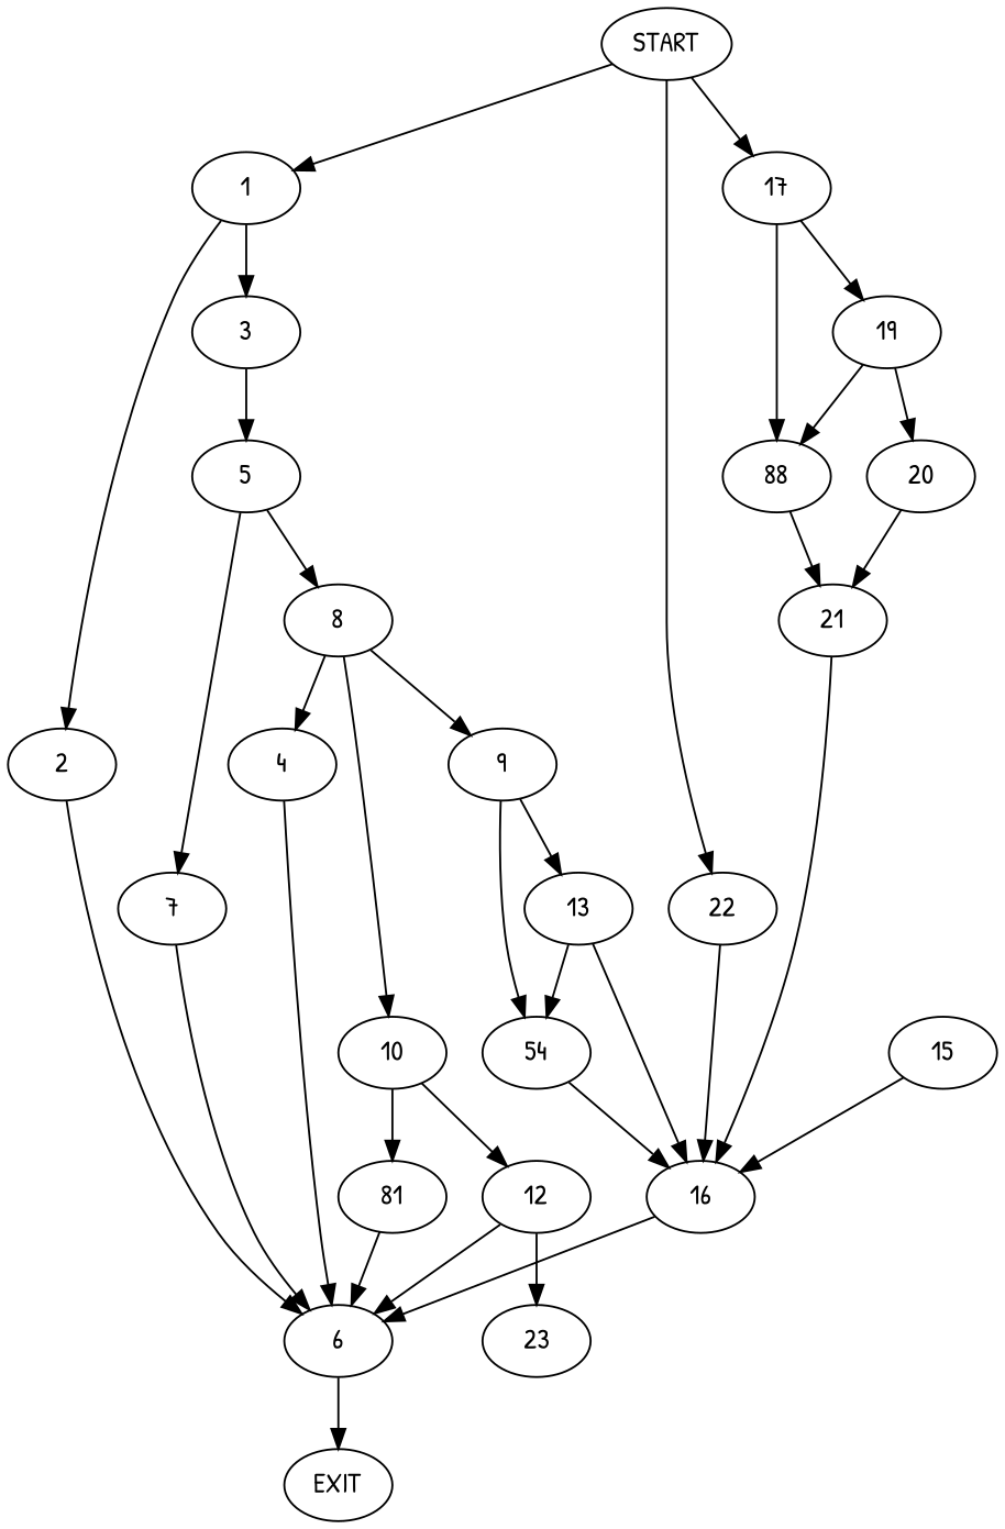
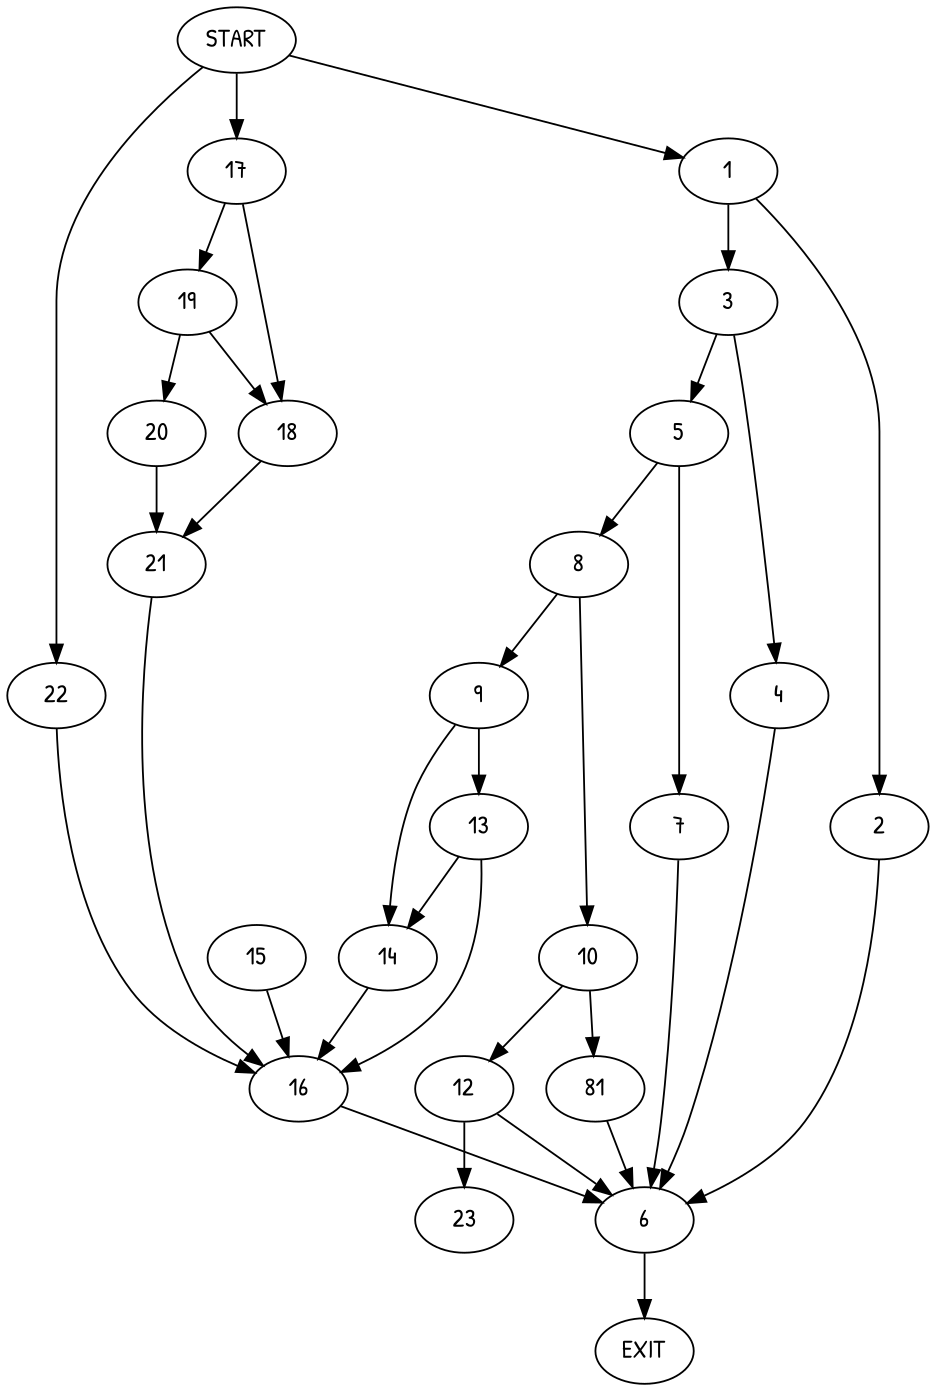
  digraph {
    fontname="Patrick Hand"
    node [fontname="Patrick Hand"]
    edge [fontname="Patrick Hand"]
    n1 [label=START]
    1
    17
    22
    2
    3
-   18 [label=88]
+   18
    19
    16
    n10 [label=EXIT]
    6
    4
    5
    7
    8
    9
    10
    13
-   14 [label=54]
+   14
    n20 [label=81]
    12
    23
    15
    21
    20
    n1 -> 1
    n1 -> 17
    n1 -> 22
    1 -> 2
    1 -> 3
    17 -> 18
    17 -> 19
    22 -> 16
    2 -> 6
-   8 -> 4
+   3 -> 4
    3 -> 5
    18 -> 21
    19 -> 18
    19 -> 20
    16 -> 6
    6 -> n10
    4 -> 6
    5 -> 7
    5 -> 8
    7 -> 6
    8 -> 9
    8 -> 10
    9 -> 13
    9 -> 14
    10 -> n20
    10 -> 12
    13 -> 16
    13 -> 14
    14 -> 16
    n20 -> 6
    12 -> 6
    12 -> 23
    15 -> 16
    21 -> 16
    20 -> 21
  }
